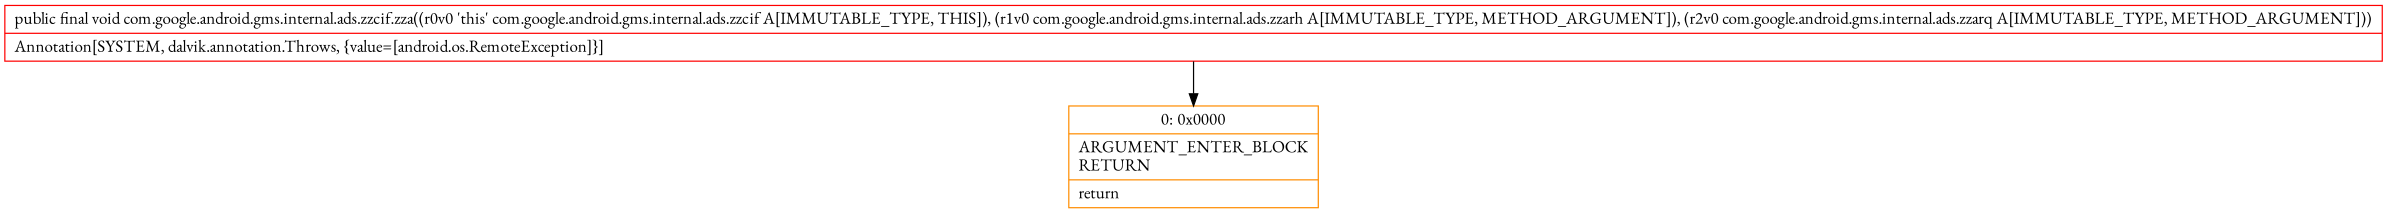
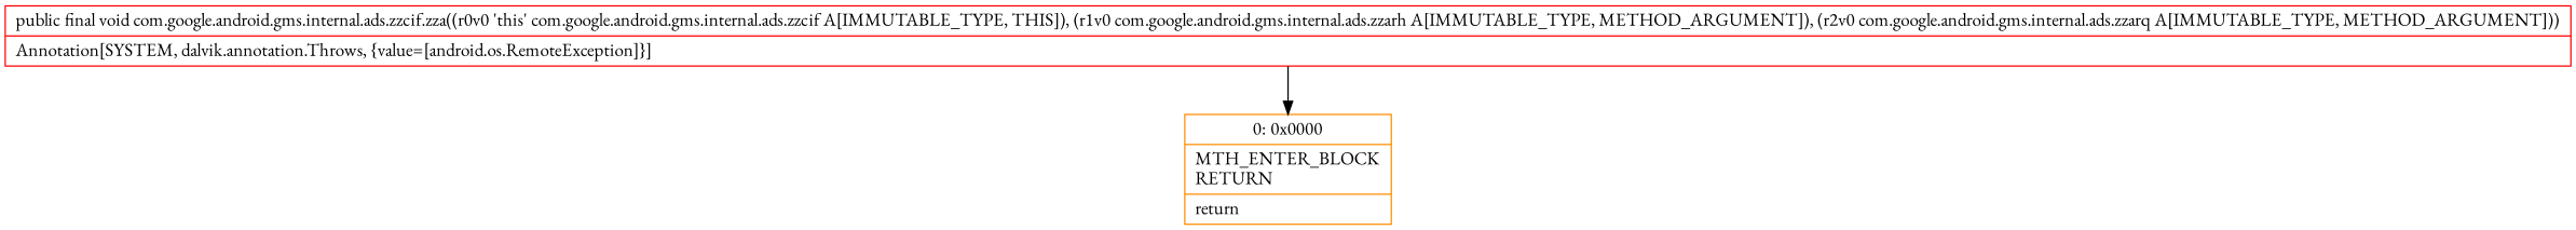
  digraph {
    fontname="EB Garamond"
    node [shape=record fontname="EB Garamond"]
-   n1 [label="{0\:\ 0x0000|ARGUMENT_ENTER_BLOCK\lRETURN\l|return\l}" color=darkorange]
+   n1 [label="{0\:\ 0x0000|MTH_ENTER_BLOCK\lRETURN\l|return\l}" color=darkorange]
    n2 [label="{public final void com.google.android.gms.internal.ads.zzcif.zza((r0v0 'this' com.google.android.gms.internal.ads.zzcif A[IMMUTABLE_TYPE, THIS]), (r1v0 com.google.android.gms.internal.ads.zzarh A[IMMUTABLE_TYPE, METHOD_ARGUMENT]), (r2v0 com.google.android.gms.internal.ads.zzarq A[IMMUTABLE_TYPE, METHOD_ARGUMENT]))  | Annotation[SYSTEM, dalvik.annotation.Throws, \{value=[android.os.RemoteException]\}]\l}" color=red]
    n2 -> n1 [fontname="EB Garamond"]
  }
